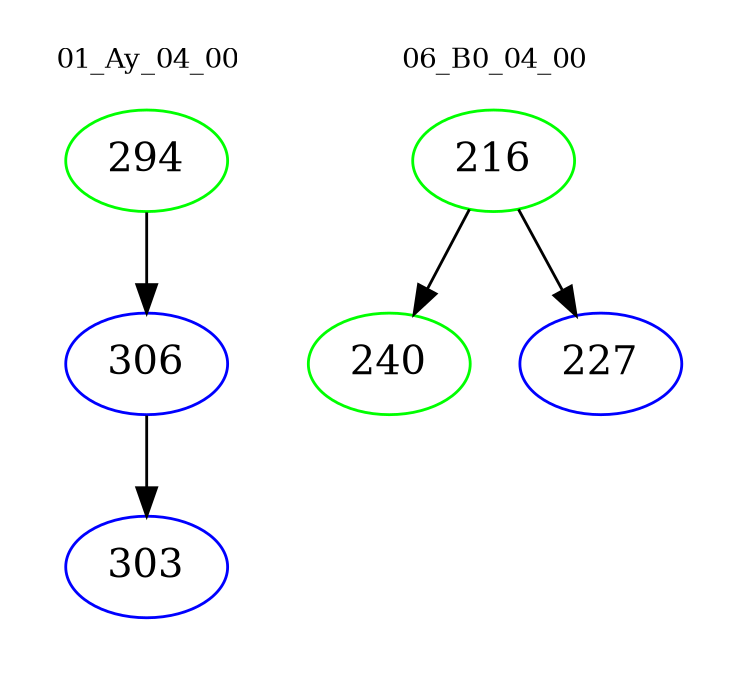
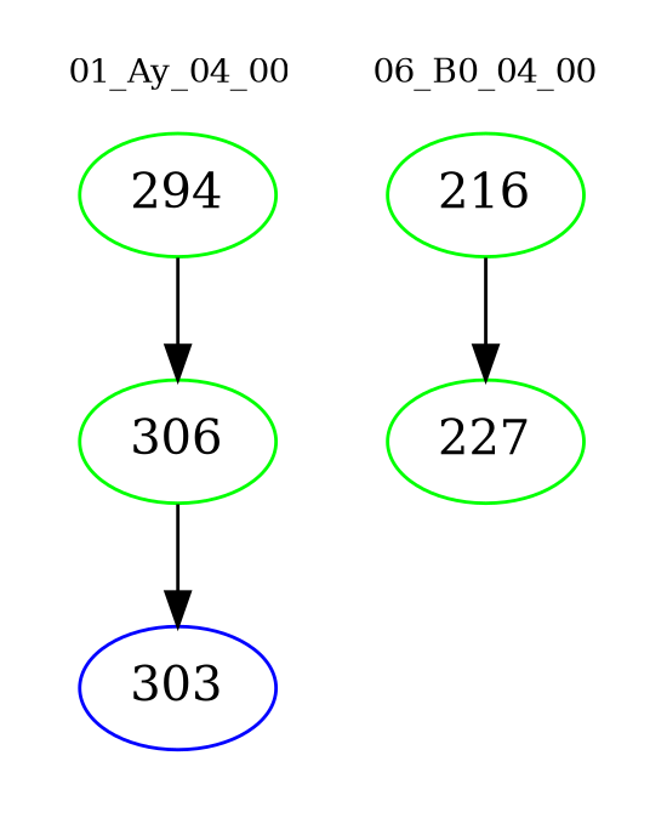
  digraph {
    node [color=green]
    edge [color=black]
    n1 [label=294]
    n2 [color=blue label=303]
-   n3 [color=blue label=306]
+   n3 [label=306]
    n4 [label=216]
-   n5 [label=240]
-   n6 [color=blue label=227]
+   n6 [label=227]
    subgraph cluster_1 {
      color=white
      fontsize=10
      label="01_Ay_04_00"
      n1
      n2
      n3
    }
    subgraph cluster_2 {
      color=white
      fontsize=10
      label="06_B0_04_00"
      n4
-     n5
      n6
    }
    n1 -> n3
    n3 -> n2
-   n4 -> n5
    n4 -> n6
  }
